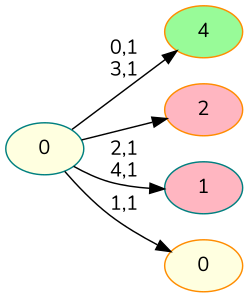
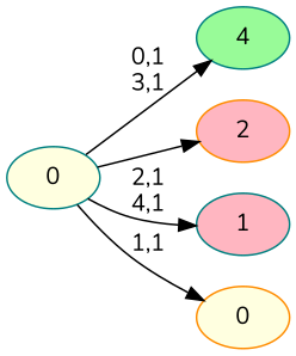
  digraph {
    fontname=Nunito
    rankdir=LR
    node [color=teal fillcolor=lightpink fontname=Nunito style=filled]
    edge [fontname=Nunito]
-   n1 [color=darkorange fillcolor=palegreen label=4]
+   n1 [fillcolor=palegreen label=4]
    n2 [color=darkorange label=2]
    n3 [label=1]
    n4 [color=darkorange fillcolor=lightyellow label=0]
    0 [fillcolor=lightyellow]
    0 -> n1 [label="0,1\n3,1"]
    0 -> n2
    0 -> n3 [label="2,1\n4,1"]
    0 -> n4 [label="1,1"]
  }
